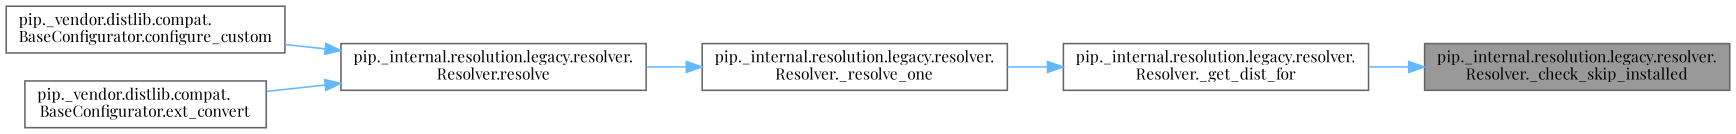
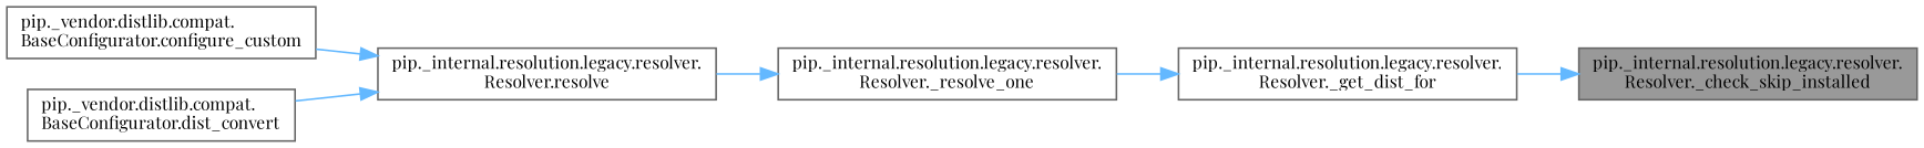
  digraph {
    rankdir=RL
    fontname="Playfair Display"
    node [color=grey40 fillcolor=white fontname="Playfair Display" fontsize=10 shape=box style=filled]
    edge [color=steelblue1 dir=back fontname="Playfair Display" fontsize=10 labelfontname=Helvetica labelfontsize=10 style=solid]
    n1 [color=gray40 fillcolor=grey60 fontcolor=black height=0.2 label="pip._internal.resolution.legacy.resolver.\lResolver._check_skip_installed" width=0.4]
    n2 [height=0.2 label="pip._internal.resolution.legacy.resolver.\lResolver._get_dist_for" width=0.4]
    n3 [height=0.2 label="pip._internal.resolution.legacy.resolver.\lResolver._resolve_one" width=0.4]
    n4 [height=0.2 label="pip._internal.resolution.legacy.resolver.\lResolver.resolve" width=0.4]
    n5 [height=0.2 label="pip._vendor.distlib.compat.\lBaseConfigurator.configure_custom" width=0.4]
-   n6 [height=0.2 label="pip._vendor.distlib.compat.\lBaseConfigurator.ext_convert" width=0.4]
+   n6 [height=0.2 label="pip._vendor.distlib.compat.\lBaseConfigurator.dist_convert" width=0.4]
    n1 -> n2
    n2 -> n3
    n3 -> n4
    n4 -> n5
    n4 -> n6
  }
